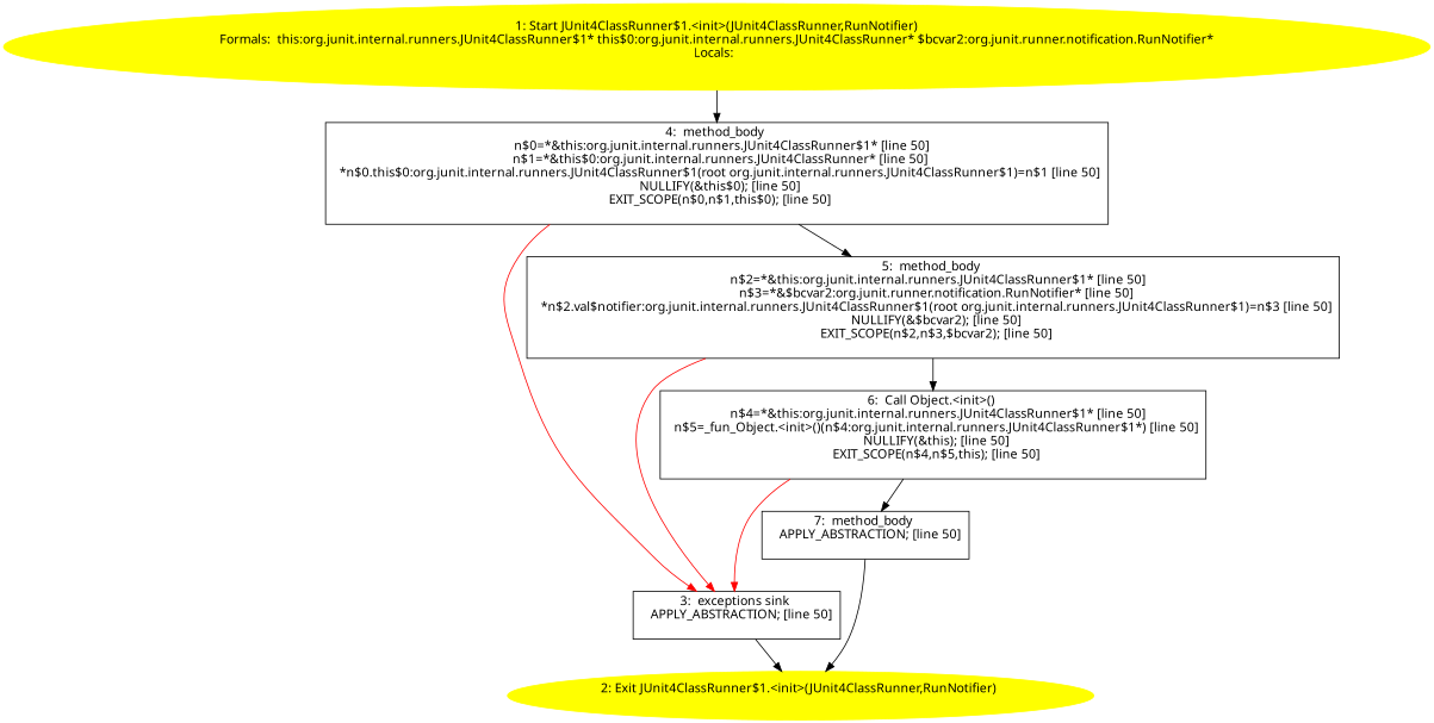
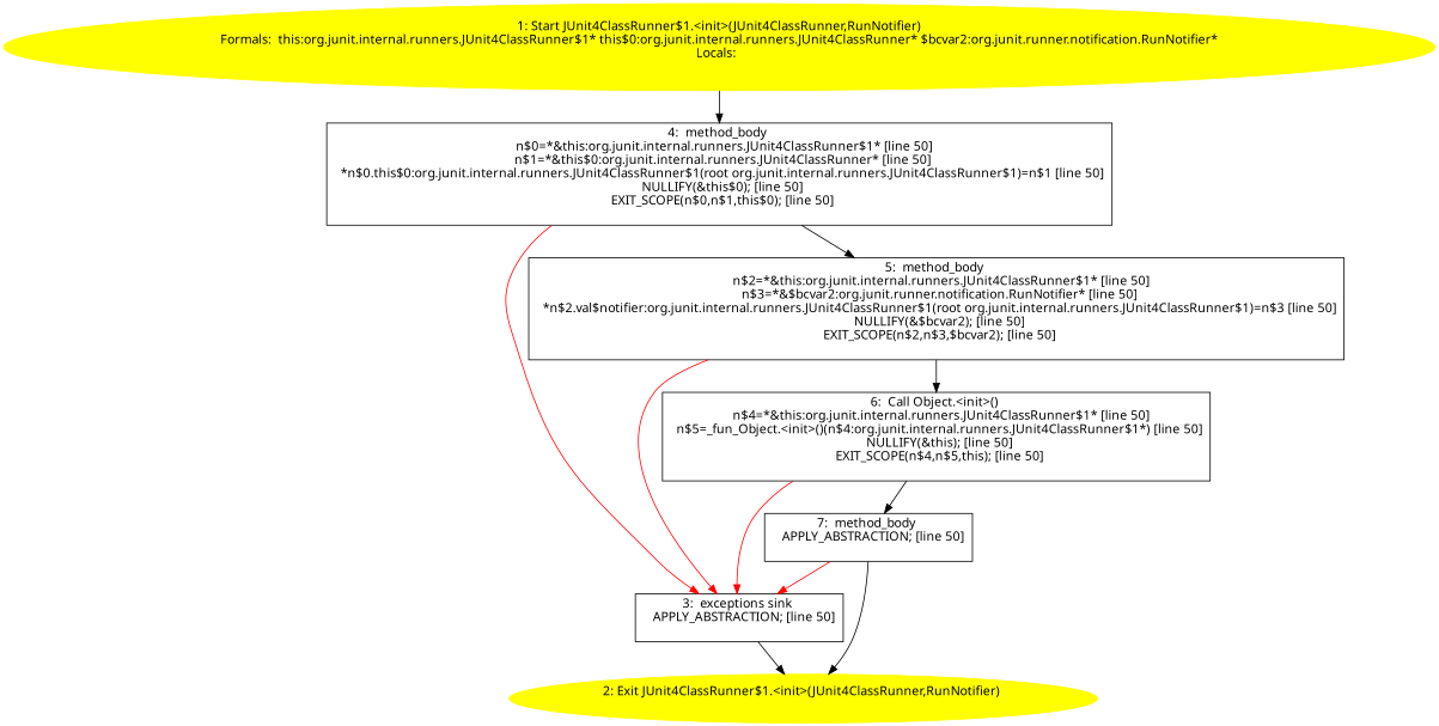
  digraph {
    fontname="Noto Sans"
    node [fontname="Noto Sans" shape=box]
    edge [fontname="Noto Sans"]
    n1 [color=yellow label="1: Start JUnit4ClassRunner$1.<init>(JUnit4ClassRunner,RunNotifier)\nFormals:  this:org.junit.internal.runners.JUnit4ClassRunner$1* this$0:org.junit.internal.runners.JUnit4ClassRunner* $bcvar2:org.junit.runner.notification.RunNotifier*\nLocals:  \n  " style=filled shape=""]
    n2 [label="4:  method_body \n   n$0=*&this:org.junit.internal.runners.JUnit4ClassRunner$1* [line 50]\n  n$1=*&this$0:org.junit.internal.runners.JUnit4ClassRunner* [line 50]\n  *n$0.this$0:org.junit.internal.runners.JUnit4ClassRunner$1(root org.junit.internal.runners.JUnit4ClassRunner$1)=n$1 [line 50]\n  NULLIFY(&this$0); [line 50]\n  EXIT_SCOPE(n$0,n$1,this$0); [line 50]\n "]
    n3 [label="3:  exceptions sink \n   APPLY_ABSTRACTION; [line 50]\n "]
    n4 [label="5:  method_body \n   n$2=*&this:org.junit.internal.runners.JUnit4ClassRunner$1* [line 50]\n  n$3=*&$bcvar2:org.junit.runner.notification.RunNotifier* [line 50]\n  *n$2.val$notifier:org.junit.internal.runners.JUnit4ClassRunner$1(root org.junit.internal.runners.JUnit4ClassRunner$1)=n$3 [line 50]\n  NULLIFY(&$bcvar2); [line 50]\n  EXIT_SCOPE(n$2,n$3,$bcvar2); [line 50]\n "]
    n5 [color=yellow label="2: Exit JUnit4ClassRunner$1.<init>(JUnit4ClassRunner,RunNotifier) \n  " style=filled shape=""]
    n6 [label="6:  Call Object.<init>() \n   n$4=*&this:org.junit.internal.runners.JUnit4ClassRunner$1* [line 50]\n  n$5=_fun_Object.<init>()(n$4:org.junit.internal.runners.JUnit4ClassRunner$1*) [line 50]\n  NULLIFY(&this); [line 50]\n  EXIT_SCOPE(n$4,n$5,this); [line 50]\n "]
    n7 [label="7:  method_body \n   APPLY_ABSTRACTION; [line 50]\n "]
    n1 -> n2
    n2 -> n3 [color=red]
    n2 -> n4
    n3 -> n5
    n4 -> n3 [color=red]
    n4 -> n6
    n6 -> n3 [color=red]
    n6 -> n7
+   n7 -> n3 [color=red]
    n7 -> n5
  }
